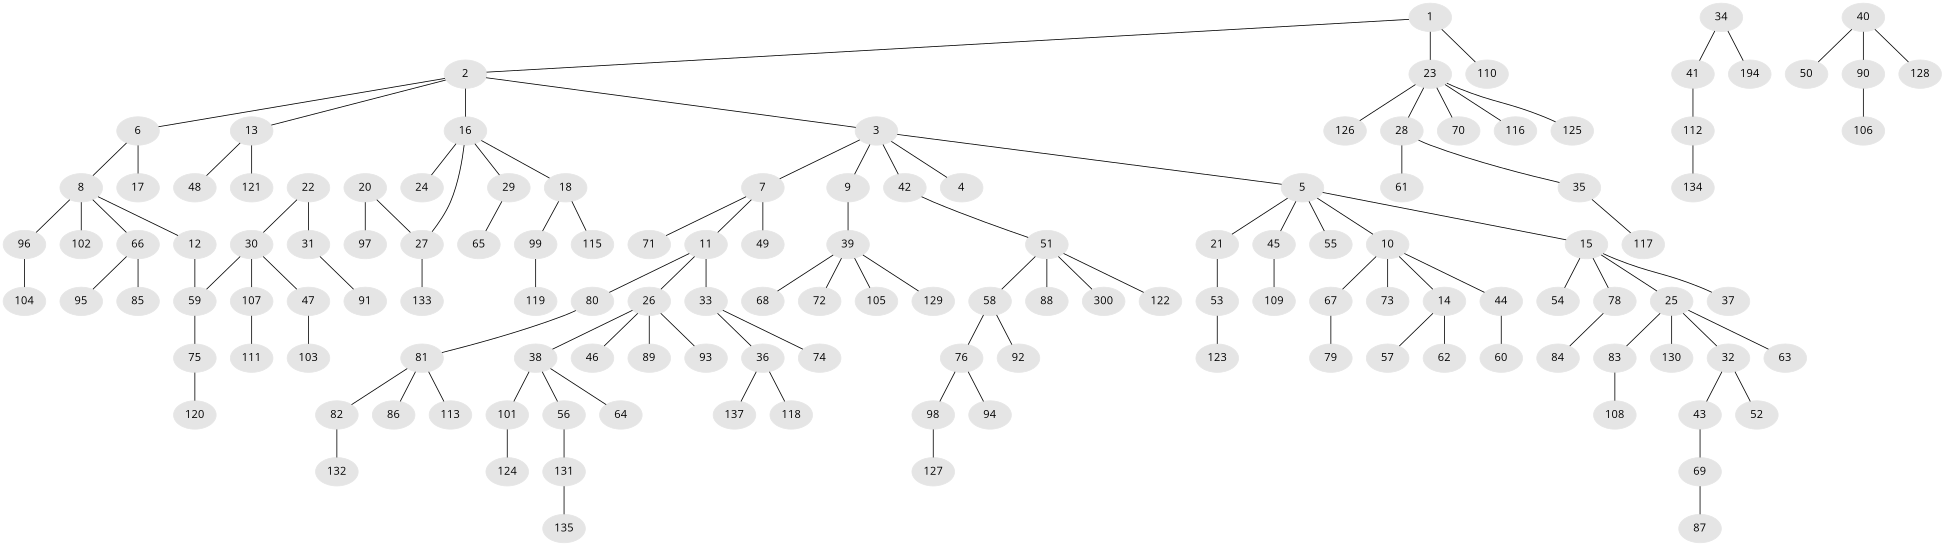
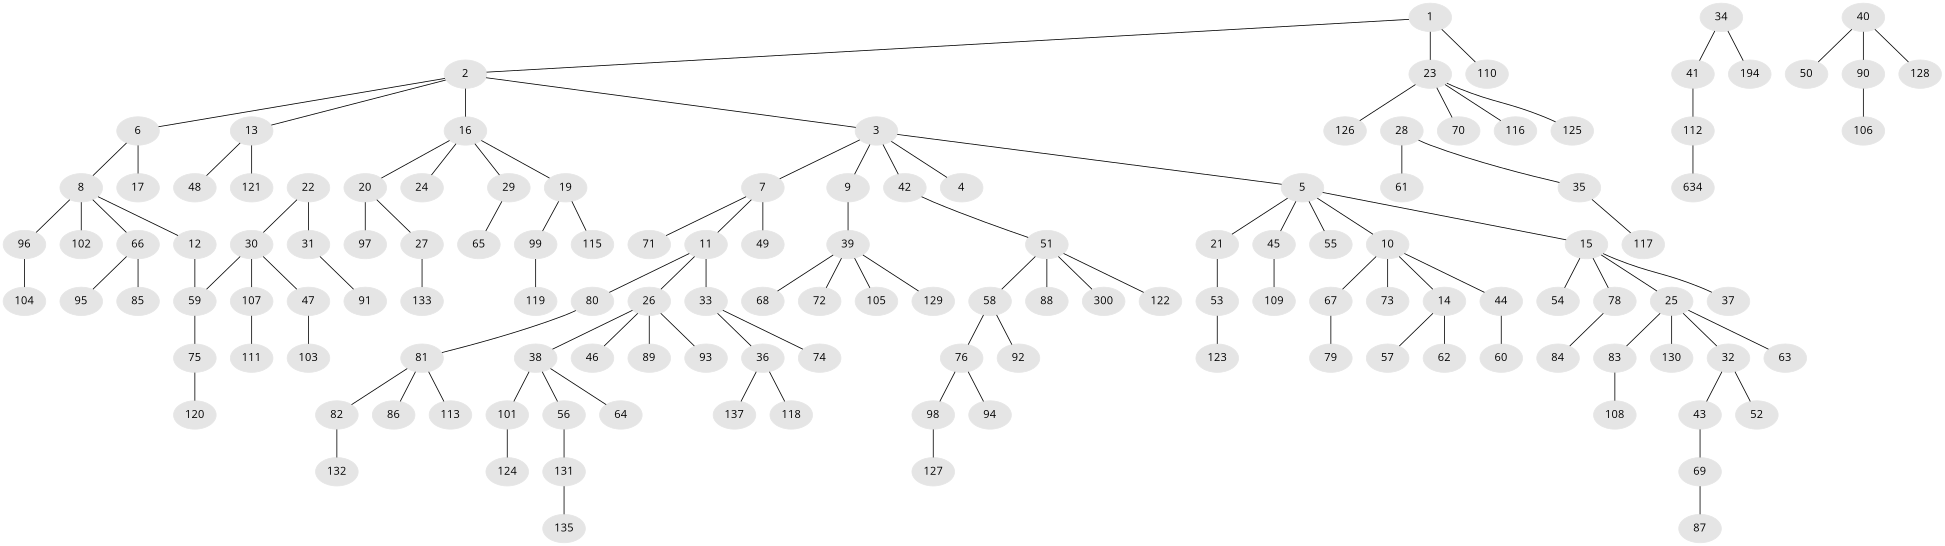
  graph {
    fontname="Open Sans"
    node [color=gray90 fontname="Open Sans" style=filled]
    edge [fontname="Open Sans"]
    1
    2
    23
    110
    3
    6
    13
    16
    28
    70
    116
    125
    126
    4
    5
    7
    9
    42
    8
    17
    48
    121
-   18
+   18 [label=19]
    20
    24
    29
    10
    15
    21
    45
    55
    11
    49
    71
    39
    51
    14
    44
    67
    73
    25
    37
    54
    78
    53
    109
    12
    66
    96
    102
    26
    33
    80
    59
    22
    30
    31
    85
    95
    104
    68
    72
    105
    129
    57
    62
    60
    79
    38
    46
    89
    93
    36
    74
    81
    34
    41
    n78 [label=194]
    32
    63
    83
    130
    84
    99
    115
    27
    97
    65
    119
    133
    123
    47
    107
    91
    40
    50
    90
    128
    35
    61
    43
    52
    108
    56
    64
    101
    117
    103
    75
    111
    69
    118
    137
    112
    131
    124
    106
-   134
+   134 [label=634]
    58
    88
    n121 [label=300]
    122
    87
    76
    92
    135
    94
    98
    120
    127
    82
    86
    113
    132
    1 -- 2
    1 -- 23
    1 -- 110
    2 -- 3
    2 -- 6
    2 -- 13
    2 -- 16
-   23 -- 28
    23 -- 70
    23 -- 116
    23 -- 125
    23 -- 126
    3 -- 4
    3 -- 5
    3 -- 7
    3 -- 9
    3 -- 42
    6 -- 8
    6 -- 17
    13 -- 48
    13 -- 121
    16 -- 18
-   16 -- 27
+   16 -- 20
    16 -- 24
    16 -- 29
    28 -- 35
    28 -- 61
    5 -- 10
    5 -- 15
    5 -- 21
    5 -- 45
    5 -- 55
    7 -- 11
    7 -- 49
    7 -- 71
    9 -- 39
    42 -- 51
    8 -- 12
    8 -- 66
    8 -- 96
    8 -- 102
    18 -- 99
    18 -- 115
    20 -- 27
    20 -- 97
    29 -- 65
    10 -- 14
    10 -- 44
    10 -- 67
    10 -- 73
    15 -- 25
    15 -- 37
    15 -- 54
    15 -- 78
    21 -- 53
    45 -- 109
    11 -- 26
    11 -- 33
    11 -- 80
    39 -- 68
    39 -- 72
    39 -- 105
    39 -- 129
    51 -- 58
    51 -- 88
    51 -- n121
    51 -- 122
    14 -- 57
    14 -- 62
    44 -- 60
    67 -- 79
    25 -- 32
    25 -- 63
    25 -- 83
    25 -- 130
    78 -- 84
    53 -- 123
    12 -- 59
    66 -- 85
    66 -- 95
    96 -- 104
    26 -- 38
    26 -- 46
    26 -- 89
    26 -- 93
    33 -- 36
    33 -- 74
    80 -- 81
    59 -- 75
    22 -- 30
    22 -- 31
    30 -- 59
    30 -- 47
    30 -- 107
    31 -- 91
    38 -- 56
    38 -- 64
    38 -- 101
    36 -- 118
    36 -- 137
    81 -- 82
    81 -- 86
    81 -- 113
    34 -- 41
    34 -- n78
    41 -- 112
    32 -- 43
    32 -- 52
    83 -- 108
    99 -- 119
    27 -- 133
    47 -- 103
    107 -- 111
    40 -- 50
    40 -- 90
    40 -- 128
    90 -- 106
    35 -- 117
    43 -- 69
    56 -- 131
    101 -- 124
    75 -- 120
    69 -- 87
    112 -- 134
    131 -- 135
    58 -- 76
    58 -- 92
    76 -- 94
    76 -- 98
    98 -- 127
    82 -- 132
  }
